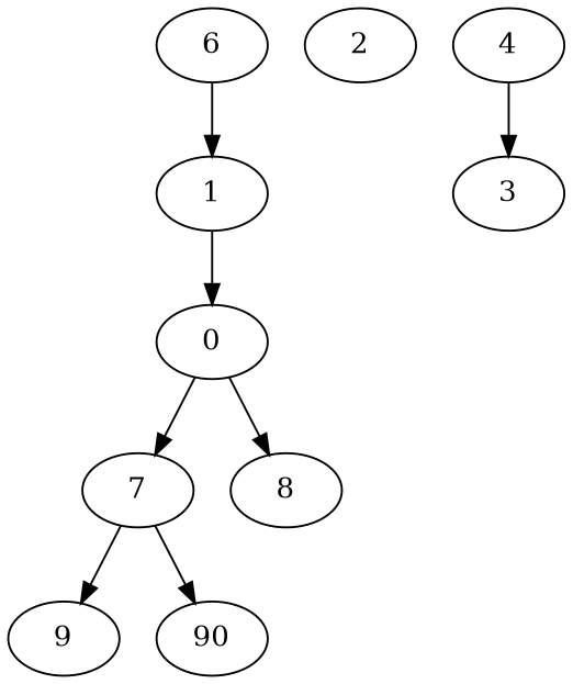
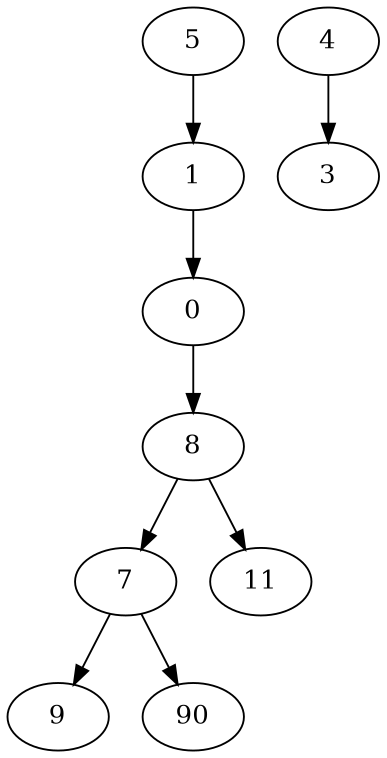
  digraph {
    node [alpha=0.10]
    1 [alpha=0.20 expect_size=12891614988992512000]
    n2 [alpha=0.20 expect_size=217754964832069504 label=0]
-   5 [expect_size=881621730527012 label=6]
+   5 [expect_size=881621730527012]
    7 [expect_size=61742282846779736064]
    8 [alpha=0.08 expect_size=356273993584385]
    9 [expect_size=69223384180322696]
    n7 [alpha=0.07 expect_size=107427319224821874688 label=90]
-   2 [alpha=0.12 expect_size=9007199254740992000]
+   11 [alpha=0.06 expect_size=14423157779726336000]
    3 [alpha=0.02 expect_size=103723886764351291392]
    4 [alpha=0.15 expect_size=674425850526957568]
    1 -> n2
-   n2 -> 7
+   8 -> 7
    n2 -> 8
    5 -> 1
    7 -> 9
    7 -> n7
+   8 -> 11
    4 -> 3
  }
